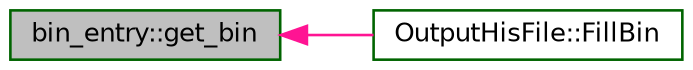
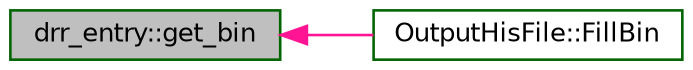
  digraph {
    rankdir=LR
    node [color=darkgreen fontname=Helvetica fontsize=10 shape=box style=filled]
-   n1 [fillcolor=grey75 fontcolor=black height=0.2 label="bin_entry::get_bin" width=0.4]
+   n1 [fillcolor=grey75 fontcolor=black height=0.2 label="drr_entry::get_bin" width=0.4]
    n2 [fillcolor=white height=0.2 label="OutputHisFile::FillBin" width=0.4]
    n1 -> n2 [color=deeppink dir=back fontname=Helvetica fontsize=10 labelfontname=Helvetica labelfontsize=10 style=solid]
  }
